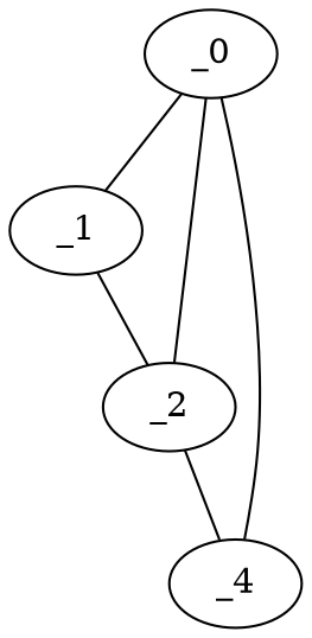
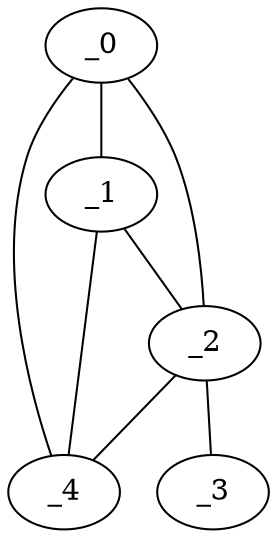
  graph {
    edge [valence=1]
    _0 [x=44 y=23]
    _1 [x=55 y=25]
    _4 [x=94 y=43]
    _2 [x=64 y=27]
+   _3 [x=83 y=20]
    _0 -- _1 [valence=2]
    _0 -- _4
    _0 -- _2
+   _1 -- _4
    _1 -- _2 [valence=2]
    _2 -- _4
+   _2 -- _3 [valence=2]
  }
